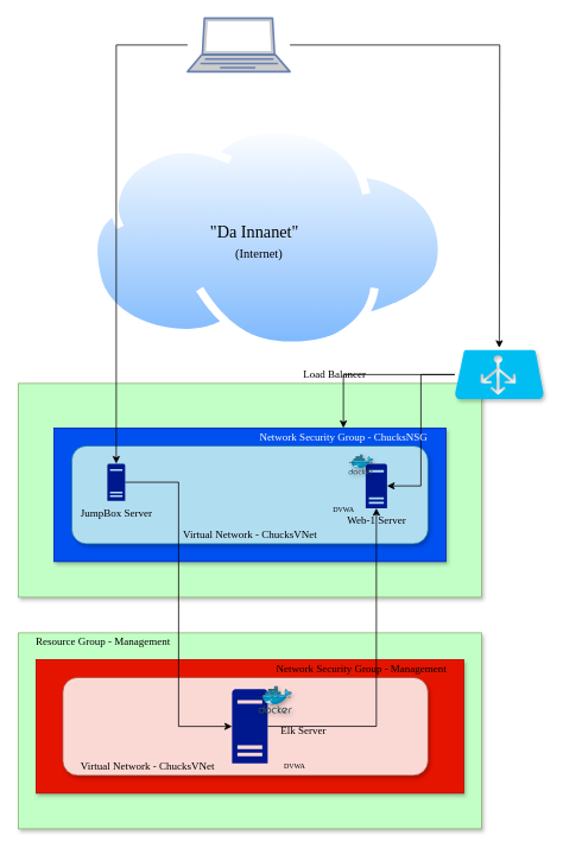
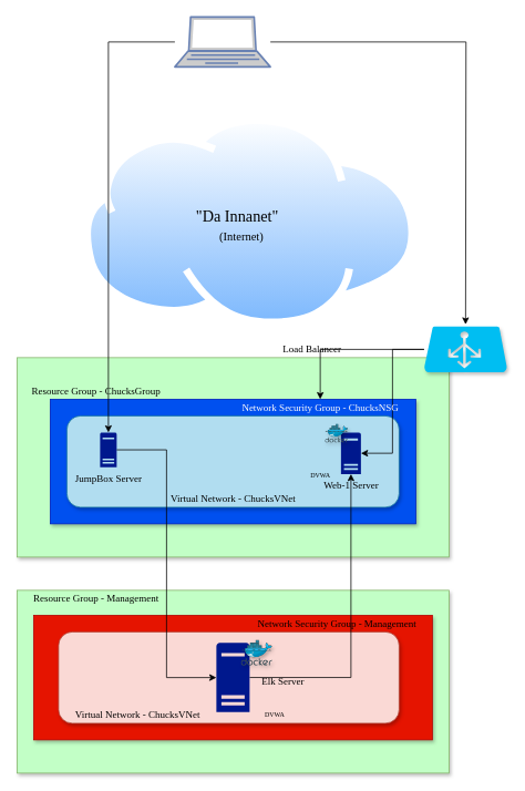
  <mxCell id="0" />
  <mxCell id="1" parent="0" />
  <mxCell id="2" style="edgeStyle=orthogonalEdgeStyle;rounded=0;orthogonalLoop=1;jettySize=auto;html=1;fontFamily=Comic Sans MS;fontSize=8;fontColor=#000000;" edge="1" parent="1" source="3"><mxGeometry relative="1" as="geometry"><mxPoint x="560" y="390" as="targetPoint" /></mxGeometry></mxCell>
  <mxCell id="3" value="" style="fontColor=#0066CC;verticalAlign=top;verticalLabelPosition=bottom;labelPosition=center;align=center;html=1;outlineConnect=0;fillColor=#CCCCCC;strokeColor=#6881B3;gradientColor=none;gradientDirection=north;strokeWidth=2;shape=mxgraph.networks.laptop;" vertex="1" parent="1"><mxGeometry x="210" y="20" width="115" height="60" as="geometry" /></mxCell>
  <mxCell id="4" value="" style="aspect=fixed;perimeter=ellipsePerimeter;html=1;align=center;shadow=0;dashed=0;spacingTop=3;image;image=img/lib/active_directory/internet_cloud.svg;" vertex="1" parent="1"><mxGeometry x="100" y="140" width="400.96" height="252.6" as="geometry" /></mxCell>
  <mxCell id="5" value="" style="rounded=0;whiteSpace=wrap;html=1;shadow=1;fontFamily=Comic Sans MS;strokeColor=#82b366;fillColor=#C2FFC6;" vertex="1" parent="1"><mxGeometry x="20" y="430" width="520" height="240" as="geometry" /></mxCell>
  <mxCell id="6" value="" style="rounded=0;whiteSpace=wrap;html=1;shadow=1;fontFamily=Comic Sans MS;strokeColor=#82b366;fillColor=#C2FFC6;" vertex="1" parent="1"><mxGeometry x="20" y="710" width="520" height="220" as="geometry" /></mxCell>
  <mxCell id="7" value="" style="rounded=0;whiteSpace=wrap;html=1;shadow=1;fillColor=#0050ef;fontFamily=Comic Sans MS;strokeColor=#001DBC;fontColor=#ffffff;" vertex="1" parent="1"><mxGeometry x="60" y="480" width="440" height="150" as="geometry" /></mxCell>
  <mxCell id="8" value="" style="rounded=1;whiteSpace=wrap;html=1;shadow=1;fillColor=#b1ddf0;fontFamily=Comic Sans MS;strokeColor=#10739e;" vertex="1" parent="1"><mxGeometry x="80" y="500" width="400" height="110" as="geometry" /></mxCell>
  <mxCell id="9" value="Web-1 Server" style="aspect=fixed;pointerEvents=1;shadow=0;dashed=0;html=1;strokeColor=none;labelPosition=center;verticalLabelPosition=bottom;verticalAlign=top;align=center;fillColor=#00188D;shape=mxgraph.mscae.enterprise.server_generic;fontFamily=Comic Sans MS;" vertex="1" parent="1"><mxGeometry x="410" y="520" width="24" height="50" as="geometry" /></mxCell>
  <mxCell id="10" value="JumpBox Server" style="aspect=fixed;pointerEvents=1;shadow=0;dashed=0;html=1;strokeColor=none;labelPosition=center;verticalLabelPosition=bottom;verticalAlign=top;align=center;fillColor=#00188D;shape=mxgraph.mscae.enterprise.server_generic;fontFamily=Comic Sans MS;" vertex="1" parent="1"><mxGeometry x="120" y="520" width="20" height="41.67" as="geometry" /></mxCell>
  <mxCell id="11" style="edgeStyle=orthogonalEdgeStyle;rounded=0;orthogonalLoop=1;jettySize=auto;html=1;fontFamily=Comic Sans MS;fontSize=19;fontColor=#000000;" edge="1" parent="1" source="13" target="16"><mxGeometry relative="1" as="geometry" /></mxCell>
  <mxCell id="12" style="edgeStyle=orthogonalEdgeStyle;rounded=0;orthogonalLoop=1;jettySize=auto;html=1;entryX=1;entryY=0.5;entryDx=0;entryDy=0;entryPerimeter=0;fontFamily=Comic Sans MS;fontSize=8;fontColor=#000000;" edge="1" parent="1" source="13" target="9"><mxGeometry relative="1" as="geometry" /></mxCell>
  <mxCell id="13" value="" style="verticalLabelPosition=bottom;html=1;verticalAlign=top;align=center;strokeColor=none;fillColor=#00BEF2;shape=mxgraph.azure.azure_load_balancer;shadow=1;fontFamily=Comic Sans MS;" vertex="1" parent="1"><mxGeometry x="510" y="392.5" width="100" height="55" as="geometry" /></mxCell>
+ <mxCell id="14" value="Resource Group - ChucksGroup" style="text;html=1;align=center;verticalAlign=middle;resizable=0;points=[];autosize=1;fontFamily=Comic Sans MS;" vertex="1" parent="1"><mxGeometry x="20" y="460" width="190" height="20" as="geometry" /></mxCell>
  <mxCell id="15" value="Virtual Network - ChucksVNet" style="text;html=1;align=center;verticalAlign=middle;resizable=0;points=[];autosize=1;fontFamily=Comic Sans MS;" vertex="1" parent="1"><mxGeometry x="185" y="590" width="190" height="20" as="geometry" /></mxCell>
  <mxCell id="16" value="Network Security Group - ChucksNSG" style="text;html=1;align=center;verticalAlign=middle;resizable=0;points=[];autosize=1;fontFamily=Comic Sans MS;fontColor=#FFFCFD;" vertex="1" parent="1"><mxGeometry x="270" y="480" width="230" height="20" as="geometry" /></mxCell>
  <mxCell id="17" value="&lt;font color=&quot;#000000&quot;&gt;Load Balancer&lt;/font&gt;" style="text;html=1;align=center;verticalAlign=middle;resizable=0;points=[];autosize=1;fontFamily=Comic Sans MS;fontColor=#FFFCFD;" vertex="1" parent="1"><mxGeometry x="330" y="410" width="90" height="20" as="geometry" /></mxCell>
  <mxCell id="18" value="" style="rounded=0;whiteSpace=wrap;html=1;shadow=1;fillColor=#e51400;fontFamily=Comic Sans MS;strokeColor=#B20000;fontColor=#ffffff;" vertex="1" parent="1"><mxGeometry x="40" y="740" width="480" height="150" as="geometry" /></mxCell>
  <mxCell id="19" value="" style="rounded=1;whiteSpace=wrap;html=1;shadow=1;fillColor=#fad9d5;fontFamily=Comic Sans MS;strokeColor=#ae4132;" vertex="1" parent="1"><mxGeometry x="70" y="760" width="410" height="110" as="geometry" /></mxCell>
  <mxCell id="20" style="edgeStyle=orthogonalEdgeStyle;rounded=0;orthogonalLoop=1;jettySize=auto;html=1;fontFamily=Comic Sans MS;fontSize=14;fontColor=#000000;" edge="1" parent="1" source="21" target="9"><mxGeometry relative="1" as="geometry" /></mxCell>
  <mxCell id="21" value="" style="aspect=fixed;pointerEvents=1;shadow=0;dashed=0;html=1;strokeColor=none;labelPosition=center;verticalLabelPosition=bottom;verticalAlign=top;align=center;fillColor=#00188D;shape=mxgraph.mscae.enterprise.server_generic;fontFamily=Comic Sans MS;fontColor=#FFFCFD;" vertex="1" parent="1"><mxGeometry x="260" y="773.33" width="40" height="83.33" as="geometry" /></mxCell>
  <mxCell id="22" value="Elk Server" style="text;html=1;align=center;verticalAlign=middle;resizable=0;points=[];autosize=1;fontFamily=Comic Sans MS;" vertex="1" parent="1"><mxGeometry x="300" y="810" width="80" height="20" as="geometry" /></mxCell>
  <mxCell id="23" value="Network Security Group - Management" style="text;html=1;align=center;verticalAlign=middle;resizable=0;points=[];autosize=1;fontFamily=Comic Sans MS;fontColor=#000000;" vertex="1" parent="1"><mxGeometry x="290" y="740" width="230" height="20" as="geometry" /></mxCell>
  <mxCell id="24" value="Resource Group - Management&lt;br&gt;" style="text;html=1;align=center;verticalAlign=middle;resizable=0;points=[];autosize=1;fontFamily=Comic Sans MS;fontColor=#000000;" vertex="1" parent="1"><mxGeometry x="20" y="710" width="190" height="20" as="geometry" /></mxCell>
  <mxCell id="25" value="Virtual Network - ChucksVNet&lt;br&gt;" style="text;html=1;align=center;verticalAlign=middle;resizable=0;points=[];autosize=1;fontFamily=Comic Sans MS;fontColor=#000000;" vertex="1" parent="1"><mxGeometry x="70" y="850" width="190" height="20" as="geometry" /></mxCell>
  <mxCell id="26" value="&quot;Da Innanet&quot;" style="text;html=1;align=center;verticalAlign=middle;resizable=0;points=[];autosize=1;fontFamily=Comic Sans MS;fontColor=#000000;fontSize=19;" vertex="1" parent="1"><mxGeometry x="220" y="245" width="130" height="30" as="geometry" /></mxCell>
  <mxCell id="27" value="(Internet)" style="text;html=1;align=center;verticalAlign=middle;resizable=0;points=[];autosize=1;fontSize=14;fontFamily=Comic Sans MS;fontColor=#000000;" vertex="1" parent="1"><mxGeometry x="250" y="275" width="80" height="20" as="geometry" /></mxCell>
  <mxCell id="28" style="edgeStyle=orthogonalEdgeStyle;rounded=0;orthogonalLoop=1;jettySize=auto;html=1;entryX=0.5;entryY=0;entryDx=0;entryDy=0;entryPerimeter=0;fontFamily=Comic Sans MS;fontSize=14;fontColor=#000000;" edge="1" parent="1" source="3" target="10"><mxGeometry relative="1" as="geometry" /></mxCell>
  <mxCell id="29" style="edgeStyle=orthogonalEdgeStyle;rounded=0;orthogonalLoop=1;jettySize=auto;html=1;entryX=0;entryY=0.5;entryDx=0;entryDy=0;entryPerimeter=0;fontFamily=Comic Sans MS;fontSize=14;fontColor=#000000;" edge="1" parent="1" source="10" target="21"><mxGeometry relative="1" as="geometry" /></mxCell>
  <mxCell id="30" value="" style="aspect=fixed;html=1;points=[];align=center;image;fontSize=12;image=img/lib/mscae/Docker.svg;shadow=1;fillColor=#C2FFC6;gradientColor=none;" vertex="1" parent="1"><mxGeometry x="391.1" y="510" width="27.8" height="22.8" as="geometry" /></mxCell>
  <mxCell id="31" value="" style="aspect=fixed;html=1;points=[];align=center;image;fontSize=12;image=img/lib/mscae/Docker.svg;shadow=1;fillColor=#C2FFC6;gradientColor=none;" vertex="1" parent="1"><mxGeometry x="290" y="770" width="37.8" height="31" as="geometry" /></mxCell>
  <mxCell id="32" value="" style="shape=image;html=1;verticalAlign=top;verticalLabelPosition=bottom;labelBackgroundColor=#ffffff;imageAspect=0;aspect=fixed;image=https://cdn3.iconfinder.com/data/icons/colorful-guache-social-media-logos-1/159/social-media_web-128.png;shadow=1;fillColor=#C2FFC6;gradientColor=none;fontFamily=Comic Sans MS;fontSize=14;fontColor=#000000;" vertex="1" parent="1"><mxGeometry x="298.9" y="840" width="20" height="20" as="geometry" /></mxCell>
  <mxCell id="33" value="" style="shape=image;html=1;verticalAlign=top;verticalLabelPosition=bottom;labelBackgroundColor=#ffffff;imageAspect=0;aspect=fixed;image=https://cdn3.iconfinder.com/data/icons/colorful-guache-social-media-logos-1/159/social-media_web-128.png;shadow=1;fillColor=#C2FFC6;gradientColor=none;fontFamily=Comic Sans MS;fontSize=14;fontColor=#000000;" vertex="1" parent="1"><mxGeometry x="395" y="550" width="20" height="20" as="geometry" /></mxCell>
  <mxCell id="34" value="DVWA&lt;br style=&quot;font-size: 8px;&quot;&gt;" style="text;html=1;align=center;verticalAlign=middle;resizable=0;points=[];autosize=1;fontSize=8;fontFamily=Comic Sans MS;fontColor=#000000;" vertex="1" parent="1"><mxGeometry x="310" y="850" width="40" height="20" as="geometry" /></mxCell>
  <mxCell id="35" value="DVWA" style="text;html=1;align=center;verticalAlign=middle;resizable=0;points=[];autosize=1;fontSize=8;fontFamily=Comic Sans MS;fontColor=#000000;" vertex="1" parent="1"><mxGeometry x="365" y="561.67" width="40" height="20" as="geometry" /></mxCell>
